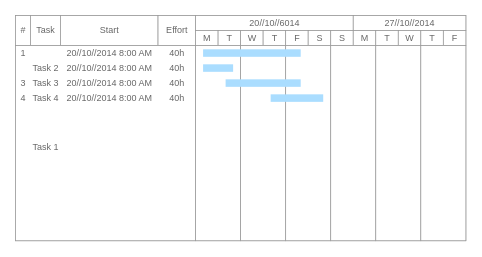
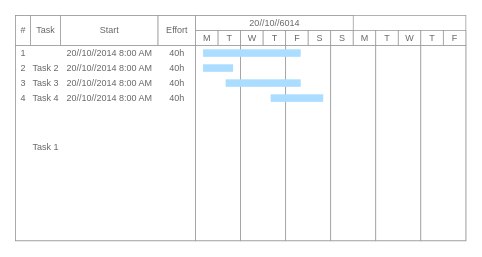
  <mxCell id="0" />
  <mxCell id="1" parent="0" />
  <mxCell id="2" value="" style="strokeWidth=1;shadow=0;dashed=0;align=center;html=1;shape=mxgraph.mockup.graphics.rrect;rSize=0;strokeColor=#999999;" vertex="1" parent="1"><mxGeometry x="20" y="20" width="600" height="300" as="geometry" /></mxCell>
  <mxCell id="3" value="#" style="strokeColor=inherit;fillColor=inherit;gradientColor=inherit;strokeWidth=1;shadow=0;dashed=0;align=center;html=1;shape=mxgraph.mockup.graphics.rrect;rSize=0;fontColor=#666666;" vertex="1" parent="2"><mxGeometry width="20" height="40" as="geometry" /></mxCell>
  <mxCell id="4" value="Task" style="strokeColor=inherit;fillColor=inherit;gradientColor=inherit;strokeWidth=1;shadow=0;dashed=0;align=center;html=1;shape=mxgraph.mockup.graphics.rrect;rSize=0;fontColor=#666666;" vertex="1" parent="2"><mxGeometry x="20" width="40" height="40" as="geometry" /></mxCell>
  <mxCell id="5" value="Start" style="strokeColor=inherit;fillColor=inherit;gradientColor=inherit;strokeWidth=1;shadow=0;dashed=0;align=center;html=1;shape=mxgraph.mockup.graphics.rrect;rSize=0;fontColor=#666666;" vertex="1" parent="2"><mxGeometry x="60" width="130" height="40" as="geometry" /></mxCell>
  <mxCell id="6" value="Effort" style="strokeColor=inherit;fillColor=inherit;gradientColor=inherit;strokeWidth=1;shadow=0;dashed=0;align=center;html=1;shape=mxgraph.mockup.graphics.rrect;rSize=0;fontColor=#666666;" vertex="1" parent="2"><mxGeometry x="190" width="50" height="40" as="geometry" /></mxCell>
  <mxCell id="7" value="20//10//6014" style="strokeColor=inherit;fillColor=inherit;gradientColor=inherit;strokeWidth=1;shadow=0;dashed=0;align=center;html=1;shape=mxgraph.mockup.graphics.rrect;rSize=0;fontColor=#666666;" vertex="1" parent="2"><mxGeometry x="240" width="210" height="20" as="geometry" /></mxCell>
- <mxCell id="8" value="27//10//2014" style="strokeColor=inherit;fillColor=inherit;gradientColor=inherit;strokeWidth=1;shadow=0;dashed=0;align=center;html=1;shape=mxgraph.mockup.graphics.rrect;rSize=0;fontColor=#666666;" vertex="1" parent="2"><mxGeometry x="450" width="150" height="20" as="geometry" /></mxCell>
  <mxCell id="9" value="M" style="strokeColor=inherit;fillColor=inherit;gradientColor=inherit;strokeWidth=1;shadow=0;dashed=0;align=center;html=1;shape=mxgraph.mockup.graphics.rrect;rSize=0;;fontColor=#666666;" vertex="1" parent="2"><mxGeometry x="240" y="20" width="30" height="20" as="geometry" /></mxCell>
  <mxCell id="10" value="T" style="strokeColor=inherit;fillColor=inherit;gradientColor=inherit;strokeWidth=1;shadow=0;dashed=0;align=center;html=1;shape=mxgraph.mockup.graphics.rrect;rSize=0;fontColor=#666666;" vertex="1" parent="2"><mxGeometry x="270" y="20" width="30" height="20" as="geometry" /></mxCell>
  <mxCell id="11" value="W" style="strokeColor=inherit;fillColor=inherit;gradientColor=inherit;strokeWidth=1;shadow=0;dashed=0;align=center;html=1;shape=mxgraph.mockup.graphics.rrect;rSize=0;fontColor=#666666;" vertex="1" parent="2"><mxGeometry x="300" y="20" width="30" height="20" as="geometry" /></mxCell>
  <mxCell id="12" value="T" style="strokeColor=inherit;fillColor=inherit;gradientColor=inherit;strokeWidth=1;shadow=0;dashed=0;align=center;html=1;shape=mxgraph.mockup.graphics.rrect;rSize=0;fontColor=#666666;" vertex="1" parent="2"><mxGeometry x="330" y="20" width="30" height="20" as="geometry" /></mxCell>
  <mxCell id="13" value="F" style="strokeColor=inherit;fillColor=inherit;gradientColor=inherit;strokeWidth=1;shadow=0;dashed=0;align=center;html=1;shape=mxgraph.mockup.graphics.rrect;rSize=0;fontColor=#666666;" vertex="1" parent="2"><mxGeometry x="360" y="20" width="30" height="20" as="geometry" /></mxCell>
  <mxCell id="14" value="S" style="strokeColor=inherit;fillColor=inherit;gradientColor=inherit;strokeWidth=1;shadow=0;dashed=0;align=center;html=1;shape=mxgraph.mockup.graphics.rrect;rSize=0;fontColor=#666666;" vertex="1" parent="2"><mxGeometry x="390" y="20" width="30" height="20" as="geometry" /></mxCell>
  <mxCell id="15" value="S" style="strokeColor=inherit;fillColor=inherit;gradientColor=inherit;strokeWidth=1;shadow=0;dashed=0;align=center;html=1;shape=mxgraph.mockup.graphics.rrect;rSize=0;fontColor=#666666;" vertex="1" parent="2"><mxGeometry x="420" y="20" width="30" height="20" as="geometry" /></mxCell>
  <mxCell id="16" value="M" style="strokeColor=inherit;fillColor=inherit;gradientColor=inherit;strokeWidth=1;shadow=0;dashed=0;align=center;html=1;shape=mxgraph.mockup.graphics.rrect;rSize=0;fontColor=#666666;" vertex="1" parent="2"><mxGeometry x="450" y="20" width="30" height="20" as="geometry" /></mxCell>
  <mxCell id="17" value="T" style="strokeColor=inherit;fillColor=inherit;gradientColor=inherit;strokeWidth=1;shadow=0;dashed=0;align=center;html=1;shape=mxgraph.mockup.graphics.rrect;rSize=0;fontColor=#666666;" vertex="1" parent="2"><mxGeometry x="480" y="20" width="30" height="20" as="geometry" /></mxCell>
  <mxCell id="18" value="W" style="strokeColor=inherit;fillColor=inherit;gradientColor=inherit;strokeWidth=1;shadow=0;dashed=0;align=center;html=1;shape=mxgraph.mockup.graphics.rrect;rSize=0;fontColor=#666666;" vertex="1" parent="2"><mxGeometry x="510" y="20" width="30" height="20" as="geometry" /></mxCell>
  <mxCell id="19" value="T" style="strokeColor=inherit;fillColor=inherit;gradientColor=inherit;strokeWidth=1;shadow=0;dashed=0;align=center;html=1;shape=mxgraph.mockup.graphics.rrect;rSize=0;fontColor=#666666;" vertex="1" parent="2"><mxGeometry x="540" y="20" width="30" height="20" as="geometry" /></mxCell>
  <mxCell id="20" value="F" style="strokeColor=inherit;fillColor=inherit;gradientColor=inherit;strokeWidth=1;shadow=0;dashed=0;align=center;html=1;shape=mxgraph.mockup.graphics.rrect;rSize=0;fontColor=#666666;" vertex="1" parent="2"><mxGeometry x="570" y="20" width="30" height="20" as="geometry" /></mxCell>
  <mxCell id="21" value="" style="strokeColor=inherit;fillColor=inherit;gradientColor=inherit;strokeWidth=1;shadow=0;dashed=0;align=center;html=1;shape=mxgraph.mockup.graphics.rrect;rSize=0;fontColor=#666666;" vertex="1" parent="2"><mxGeometry y="40" width="240" height="260" as="geometry" /></mxCell>
  <mxCell id="22" value="" style="strokeColor=inherit;fillColor=inherit;gradientColor=inherit;strokeWidth=1;shadow=0;dashed=0;align=center;html=1;shape=mxgraph.mockup.graphics.rrect;rSize=0;fontColor=#666666;" vertex="1" parent="2"><mxGeometry x="240" y="40" width="60" height="260" as="geometry" /></mxCell>
  <mxCell id="23" value="" style="strokeColor=inherit;fillColor=inherit;gradientColor=inherit;strokeWidth=1;shadow=0;dashed=0;align=center;html=1;shape=mxgraph.mockup.graphics.rrect;rSize=0;fontColor=#666666;" vertex="1" parent="2"><mxGeometry x="300" y="40" width="60" height="260" as="geometry" /></mxCell>
  <mxCell id="24" value="" style="strokeColor=inherit;fillColor=inherit;gradientColor=inherit;strokeWidth=1;shadow=0;dashed=0;align=center;html=1;shape=mxgraph.mockup.graphics.rrect;rSize=0;fontColor=#666666;" vertex="1" parent="2"><mxGeometry x="360" y="40" width="60" height="260" as="geometry" /></mxCell>
  <mxCell id="25" value="" style="strokeColor=inherit;fillColor=inherit;gradientColor=inherit;strokeWidth=1;shadow=0;dashed=0;align=center;html=1;shape=mxgraph.mockup.graphics.rrect;rSize=0;fontColor=#666666;" vertex="1" parent="2"><mxGeometry x="420" y="40" width="60" height="260" as="geometry" /></mxCell>
  <mxCell id="26" value="" style="strokeColor=inherit;fillColor=inherit;gradientColor=inherit;strokeWidth=1;shadow=0;dashed=0;align=center;html=1;shape=mxgraph.mockup.graphics.rrect;rSize=0;fontColor=#666666;" vertex="1" parent="2"><mxGeometry x="480" y="40" width="60" height="260" as="geometry" /></mxCell>
  <mxCell id="27" value="" style="strokeColor=inherit;fillColor=inherit;gradientColor=inherit;strokeWidth=1;shadow=0;dashed=0;align=center;html=1;shape=mxgraph.mockup.graphics.rrect;rSize=0;fontColor=#666666;" vertex="1" parent="2"><mxGeometry x="540" y="40" width="60" height="260" as="geometry" /></mxCell>
  <mxCell id="28" value="1" style="strokeWidth=1;shadow=0;dashed=0;align=center;html=1;shape=mxgraph.mockup.graphics.anchor;fontColor=#666666;" vertex="1" parent="2"><mxGeometry y="40" width="20" height="20" as="geometry" /></mxCell>
  <mxCell id="29" value="Task 1" style="strokeWidth=1;shadow=0;dashed=0;align=center;html=1;shape=mxgraph.mockup.graphics.anchor;fontColor=#666666;" vertex="1" parent="2"><mxGeometry x="20" y="165" width="40" height="20" as="geometry" /></mxCell>
  <mxCell id="30" value="20//10//2014 8:00 AM" style="strokeWidth=1;shadow=0;dashed=0;align=center;html=1;shape=mxgraph.mockup.graphics.anchor;fontColor=#666666;" vertex="1" parent="2"><mxGeometry x="60" y="40" width="130" height="20" as="geometry" /></mxCell>
  <mxCell id="31" value="40h" style="strokeWidth=1;shadow=0;dashed=0;align=center;html=1;shape=mxgraph.mockup.graphics.anchor;fontColor=#666666;" vertex="1" parent="2"><mxGeometry x="190" y="40" width="50" height="20" as="geometry" /></mxCell>
+ <mxCell id="32" value="2" style="strokeWidth=1;shadow=0;dashed=0;align=center;html=1;shape=mxgraph.mockup.graphics.anchor;fontColor=#666666;" vertex="1" parent="2"><mxGeometry y="60" width="20" height="20" as="geometry" /></mxCell>
  <mxCell id="33" value="Task 2" style="strokeWidth=1;shadow=0;dashed=0;align=center;html=1;shape=mxgraph.mockup.graphics.anchor;fontColor=#666666;" vertex="1" parent="2"><mxGeometry x="20" y="60" width="40" height="20" as="geometry" /></mxCell>
  <mxCell id="34" value="20//10//2014 8:00 AM" style="strokeWidth=1;shadow=0;dashed=0;align=center;html=1;shape=mxgraph.mockup.graphics.anchor;fontColor=#666666;" vertex="1" parent="2"><mxGeometry x="60" y="60" width="130" height="20" as="geometry" /></mxCell>
  <mxCell id="35" value="40h" style="strokeWidth=1;shadow=0;dashed=0;align=center;html=1;shape=mxgraph.mockup.graphics.anchor;fontColor=#666666;" vertex="1" parent="2"><mxGeometry x="190" y="60" width="50" height="20" as="geometry" /></mxCell>
  <mxCell id="36" value="3" style="strokeWidth=1;shadow=0;dashed=0;align=center;html=1;shape=mxgraph.mockup.graphics.anchor;fontColor=#666666;" vertex="1" parent="2"><mxGeometry y="80" width="20" height="20" as="geometry" /></mxCell>
  <mxCell id="37" value="Task 3" style="strokeWidth=1;shadow=0;dashed=0;align=center;html=1;shape=mxgraph.mockup.graphics.anchor;fontColor=#666666;" vertex="1" parent="2"><mxGeometry x="20" y="80" width="40" height="20" as="geometry" /></mxCell>
  <mxCell id="38" value="20//10//2014 8:00 AM" style="strokeWidth=1;shadow=0;dashed=0;align=center;html=1;shape=mxgraph.mockup.graphics.anchor;fontColor=#666666;" vertex="1" parent="2"><mxGeometry x="60" y="80" width="130" height="20" as="geometry" /></mxCell>
  <mxCell id="39" value="40h" style="strokeWidth=1;shadow=0;dashed=0;align=center;html=1;shape=mxgraph.mockup.graphics.anchor;fontColor=#666666;" vertex="1" parent="2"><mxGeometry x="190" y="80" width="50" height="20" as="geometry" /></mxCell>
  <mxCell id="40" value="4" style="strokeWidth=1;shadow=0;dashed=0;align=center;html=1;shape=mxgraph.mockup.graphics.anchor;fontColor=#666666;" vertex="1" parent="2"><mxGeometry y="100" width="20" height="20" as="geometry" /></mxCell>
  <mxCell id="41" value="Task 4" style="strokeWidth=1;shadow=0;dashed=0;align=center;html=1;shape=mxgraph.mockup.graphics.anchor;fontColor=#666666;" vertex="1" parent="2"><mxGeometry x="20" y="100" width="40" height="20" as="geometry" /></mxCell>
  <mxCell id="42" value="20//10//2014 8:00 AM" style="strokeWidth=1;shadow=0;dashed=0;align=center;html=1;shape=mxgraph.mockup.graphics.anchor;fontColor=#666666;" vertex="1" parent="2"><mxGeometry x="60" y="100" width="130" height="20" as="geometry" /></mxCell>
  <mxCell id="43" value="40h" style="strokeWidth=1;shadow=0;dashed=0;align=center;html=1;shape=mxgraph.mockup.graphics.anchor;fontColor=#666666;" vertex="1" parent="2"><mxGeometry x="190" y="100" width="50" height="20" as="geometry" /></mxCell>
  <mxCell id="44" value="" style="strokeWidth=1;shadow=0;dashed=0;align=center;html=1;shape=mxgraph.mockup.graphics.rrect;rSize=0;strokeColor=none;fillColor=#aaddff;" vertex="1" parent="2"><mxGeometry x="250" y="45" width="130" height="10" as="geometry" /></mxCell>
  <mxCell id="45" value="" style="strokeWidth=1;shadow=0;dashed=0;align=center;html=1;shape=mxgraph.mockup.graphics.rrect;rSize=0;strokeColor=none;fillColor=#aaddff;" vertex="1" parent="2"><mxGeometry x="250" y="65" width="40" height="10" as="geometry" /></mxCell>
  <mxCell id="46" value="" style="strokeWidth=1;shadow=0;dashed=0;align=center;html=1;shape=mxgraph.mockup.graphics.rrect;rSize=0;strokeColor=none;fillColor=#aaddff;" vertex="1" parent="2"><mxGeometry x="280" y="85" width="100" height="10" as="geometry" /></mxCell>
  <mxCell id="47" value="" style="strokeWidth=1;shadow=0;dashed=0;align=center;html=1;shape=mxgraph.mockup.graphics.rrect;rSize=0;strokeColor=none;fillColor=#aaddff;" vertex="1" parent="2"><mxGeometry x="340" y="105" width="70" height="10" as="geometry" /></mxCell>
